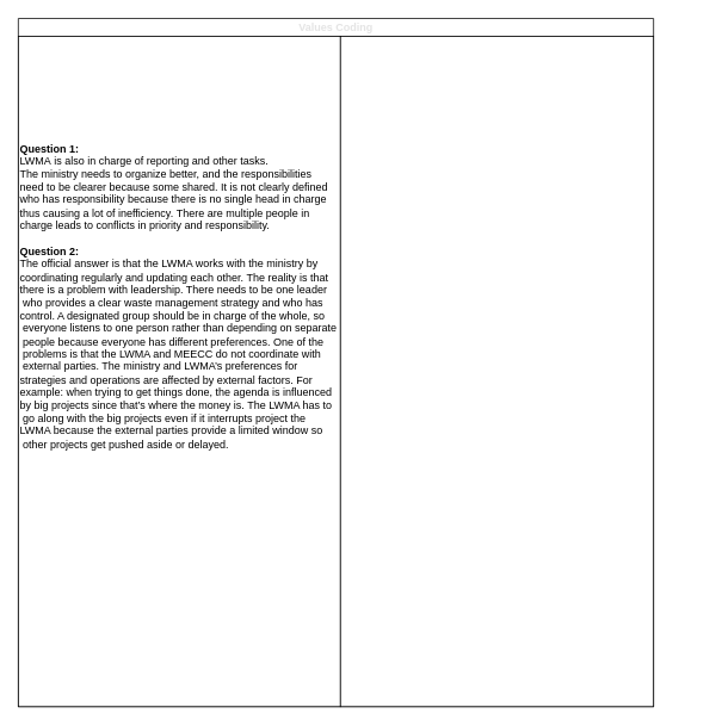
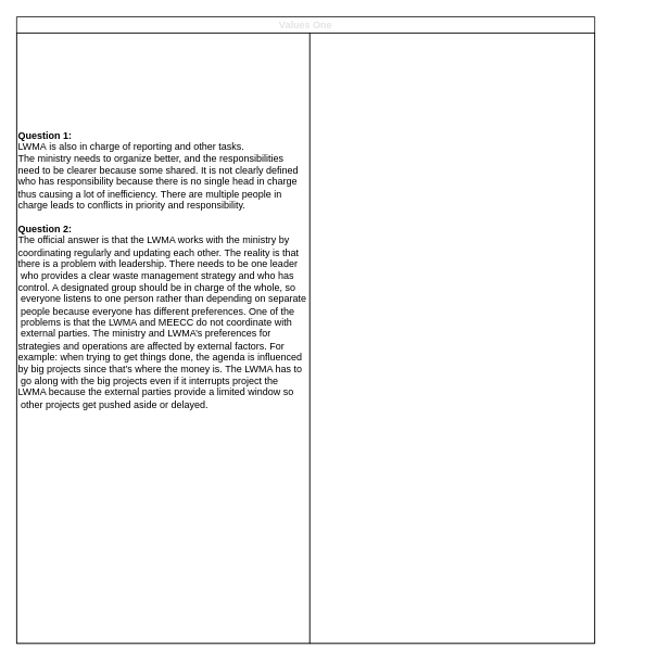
  <mxCell id="0" />
  <mxCell id="1" parent="0" />
- <mxCell id="2" value="Values Coding" style="swimlane;html=1;startSize=20;horizontal=1;containerType=tree;glass=0;textOpacity=10;whiteSpace=wrap;" parent="1" vertex="1"><mxGeometry x="20" y="20" width="710" height="770" as="geometry" /></mxCell>
+ <mxCell id="2" value="Values One" style="swimlane;html=1;startSize=20;horizontal=1;containerType=tree;glass=0;textOpacity=10;whiteSpace=wrap;" parent="1" vertex="1"><mxGeometry x="20" y="20" width="710" height="770" as="geometry" /></mxCell>
  <mxCell id="3" value="&lt;br&gt;&lt;div&gt;&lt;b&gt;Question 1:&amp;nbsp;&lt;/b&gt;&lt;span&gt;&amp;nbsp;&lt;/span&gt;&lt;/div&gt;&lt;div&gt;&lt;span&gt;LWMA&amp;nbsp;is&amp;nbsp;also&amp;nbsp;in&amp;nbsp;charge&amp;nbsp;of&amp;nbsp;reporting&amp;nbsp;and&amp;nbsp;other&amp;nbsp;tasks.&amp;nbsp;&lt;/span&gt;&lt;/div&gt;&lt;div&gt;&lt;span&gt;The&amp;nbsp;ministry&amp;nbsp;needs&amp;nbsp;to&amp;nbsp;organize&amp;nbsp;better,&amp;nbsp;and&amp;nbsp;the&amp;nbsp;responsibilities&amp;nbsp;&lt;/span&gt;&lt;/div&gt;&lt;div&gt;&lt;span&gt;need&amp;nbsp;to&amp;nbsp;be&amp;nbsp;clearer&amp;nbsp;because&amp;nbsp;some&amp;nbsp;shared.&amp;nbsp;It&amp;nbsp;is&amp;nbsp;not&amp;nbsp;clearly&amp;nbsp;defined&amp;nbsp;&lt;/span&gt;&lt;/div&gt;&lt;div&gt;&lt;span&gt;who&amp;nbsp;has&amp;nbsp;responsibility&amp;nbsp;because&amp;nbsp;there&amp;nbsp;is&amp;nbsp;no&amp;nbsp;single&amp;nbsp;head&amp;nbsp;in&amp;nbsp;charge&amp;nbsp;&lt;/span&gt;&lt;/div&gt;&lt;div&gt;&lt;span&gt;thus&amp;nbsp;causing&amp;nbsp;a&amp;nbsp;lot&amp;nbsp;of&amp;nbsp;inefficiency.&amp;nbsp;There&amp;nbsp;are&amp;nbsp;multiple&amp;nbsp;people&amp;nbsp;in&amp;nbsp;&lt;/span&gt;&lt;/div&gt;&lt;div&gt;&lt;span&gt;charge&amp;nbsp;leads&amp;nbsp;to&amp;nbsp;conflicts&amp;nbsp;in&amp;nbsp;priority&amp;nbsp;and&amp;nbsp;responsibility.&lt;/span&gt;&lt;/div&gt;&lt;div&gt;&lt;span&gt;&lt;br&gt;&lt;/span&gt;&lt;/div&gt;&lt;div&gt;&lt;span&gt;&lt;b&gt;Question 2:&amp;nbsp;&amp;nbsp;&lt;/b&gt;&lt;/span&gt;&lt;/div&gt;The official answer is that the LWMA works with the ministry by&amp;nbsp;&lt;br&gt;coordinating regularly and updating each other. The reality is that &lt;br&gt;there is a problem with leadership. There needs to be one leader&lt;br&gt;&amp;nbsp;who provides a clear waste management strategy and who has &lt;br&gt;control. A designated group should be in charge of the whole, so&lt;br&gt;&amp;nbsp;everyone listens to one person rather than depending on separate&lt;br&gt;&amp;nbsp;people because everyone has different preferences. One of the&lt;br&gt;&amp;nbsp;problems is that the LWMA and MEECC do not coordinate with&lt;br&gt;&amp;nbsp;external parties. The ministry and LWMA’s preferences for &lt;br&gt;strategies and operations are affected by external factors. For &lt;br&gt;example:&amp;nbsp;when trying to get things done, the agenda is influenced &lt;br&gt;by big projects since that’s where the money is. The LWMA has to&lt;br&gt;&amp;nbsp;go along with the big projects even if it interrupts project the &lt;br&gt;LWMA because the external parties provide a limited window so&lt;br&gt;&amp;nbsp;other projects get pushed aside or delayed.&lt;br&gt;&lt;br&gt;&lt;br&gt;&lt;table border=&quot;0&quot; cellpadding=&quot;0&quot; cellspacing=&quot;0&quot; width=&quot;783&quot; style=&quot;border-collapse: collapse ; width: 587pt&quot;&gt;&lt;tbody&gt;&lt;tr style=&quot;height: 115.2pt&quot;&gt;  &lt;td height=&quot;154&quot; class=&quot;xl65&quot; width=&quot;783&quot; style=&quot;height: 115.2pt ; width: 587pt&quot;&gt;&lt;/td&gt;&lt;/tr&gt;&lt;/tbody&gt;&lt;/table&gt;" style="rounded=0;html=1;horizontal=1;whiteSpace=wrap;align=left;" vertex="1" parent="2"><mxGeometry y="20" width="360" height="750" as="geometry" /></mxCell>
  <mxCell id="4" value="" style="rounded=0;whiteSpace=wrap;html=1;" vertex="1" parent="2"><mxGeometry x="360" y="20" width="350" height="750" as="geometry" /></mxCell>
  <mxCell id="5" style="edgeStyle=orthogonalEdgeStyle;rounded=0;orthogonalLoop=1;jettySize=auto;html=1;exitX=0.5;exitY=1;exitDx=0;exitDy=0;" edge="1" parent="2" source="4" target="4"><mxGeometry relative="1" as="geometry" /></mxCell>
